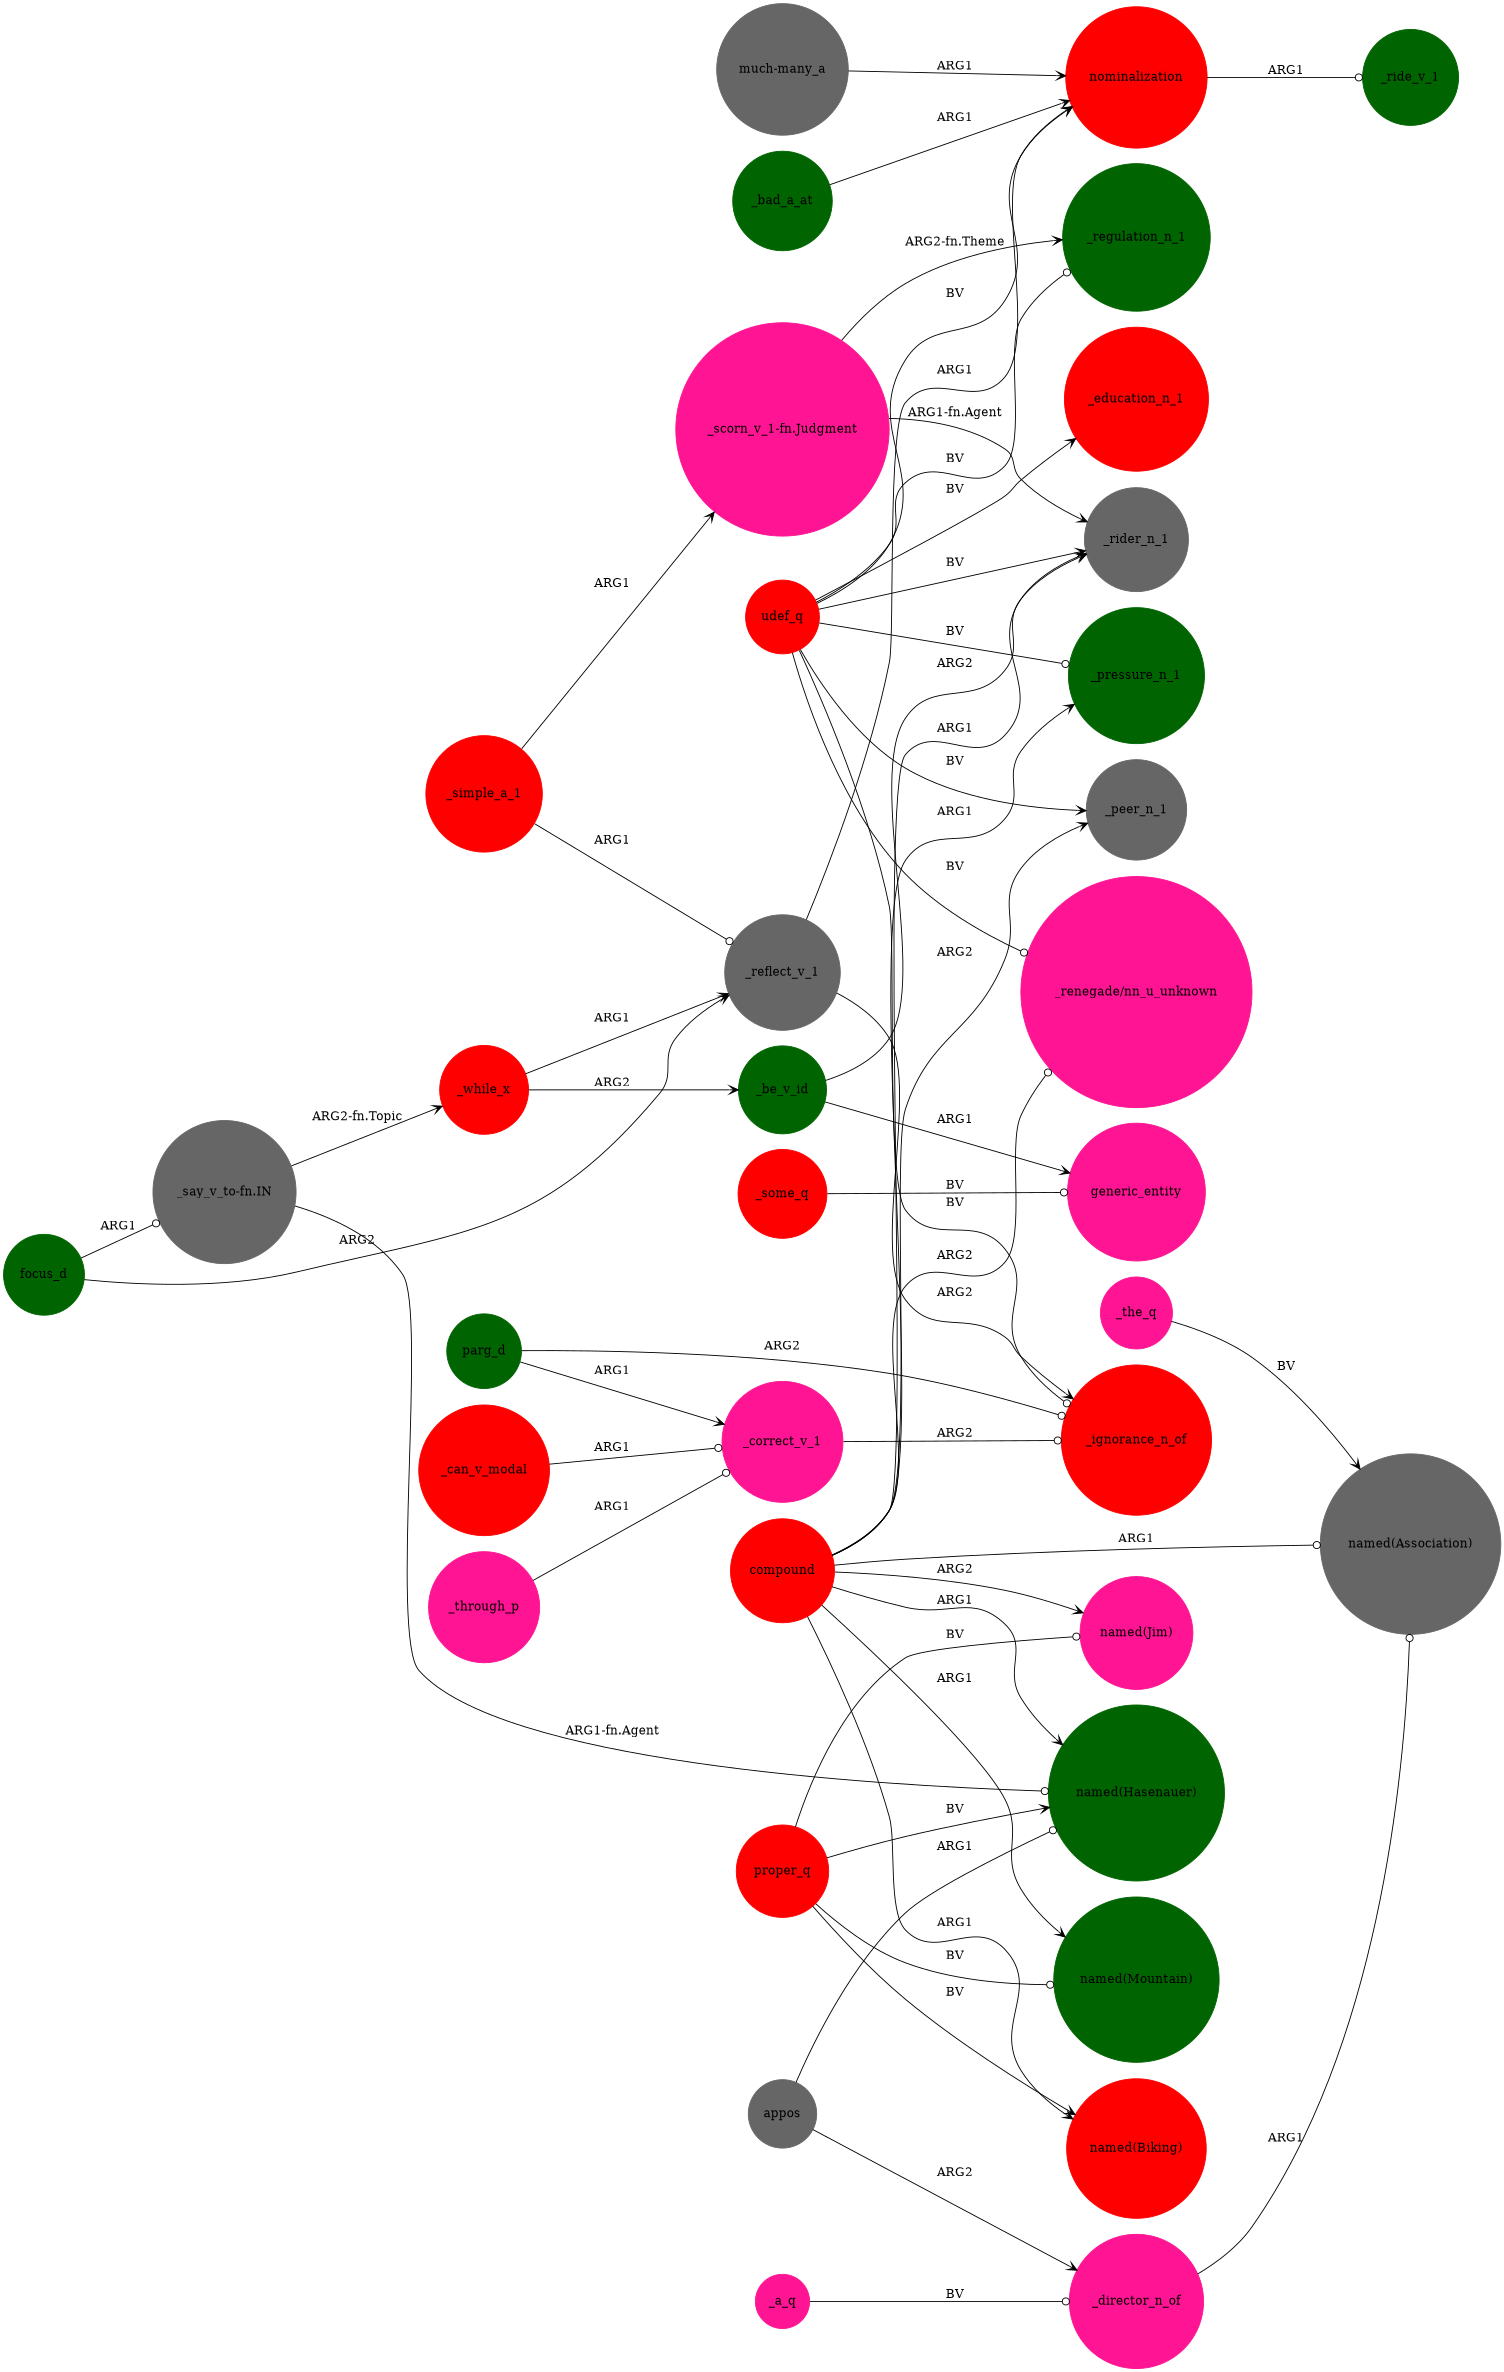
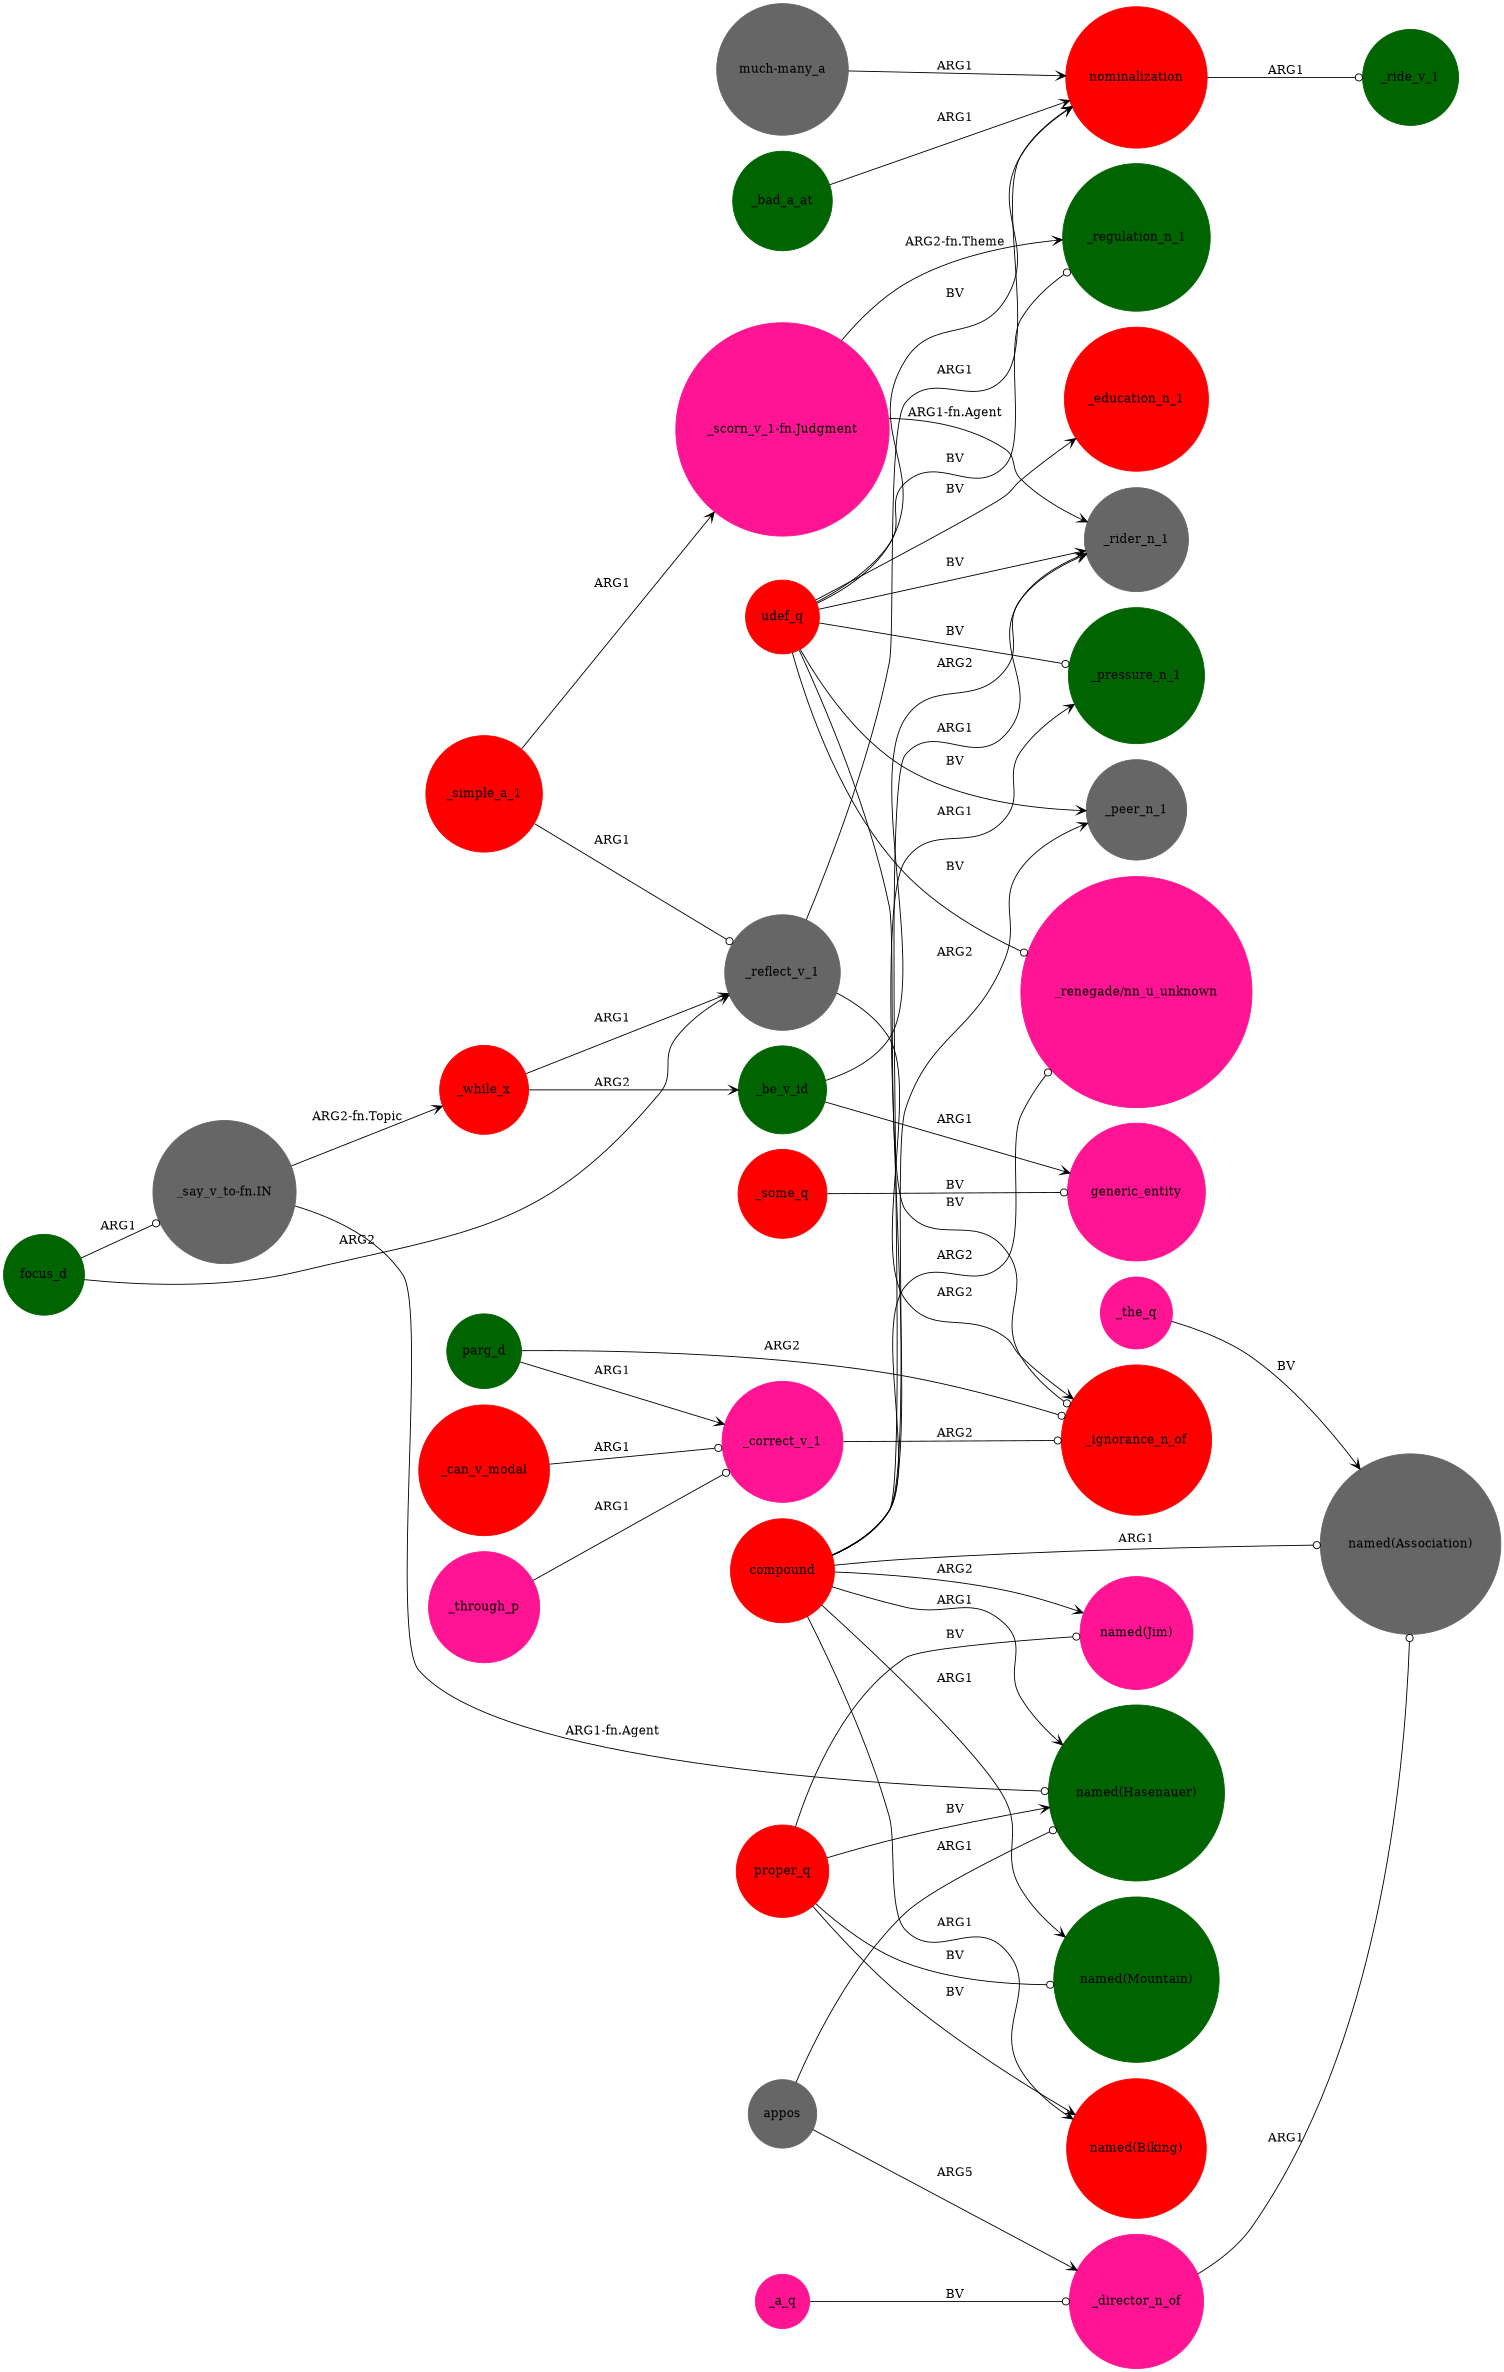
  digraph {
    rankdir=LR
    node [color=red shape=circle style=filled]
    edge [arrowhead=vee]
    _pressure_n_1 [color=darkgreen]
    udef_q
    _ignorance_n_of
    _rider_n_1 [color=gray40]
    _regulation_n_1 [color=darkgreen]
    nominalization
    _education_n_1
    _peer_n_1 [color=gray40]
    "_renegade/nn_u_unknown" [color=deeppink]
    _ride_v_1 [color=darkgreen]
    _reflect_v_1 [color=gray40]
    compound
    "named(Mountain)" [color=darkgreen]
    "named(Jim)" [color=deeppink]
    "named(Hasenauer)" [color=darkgreen]
    "named(Association)" [color=gray40]
    "named(Biking)"
    "_scorn_v_1-fn.Judgment" [color=deeppink]
    _correct_v_1 [color=deeppink]
    _can_v_modal
    _while_x
    _be_v_id [color=darkgreen]
    generic_entity [color=deeppink]
    proper_q
    "much-many_a" [color=gray40]
    parg_d [color=darkgreen]
    _simple_a_1
    _through_p [color=deeppink]
    appos [color=gray40]
    _director_n_of [color=deeppink]
    focus_d [color=darkgreen]
    "_say_v_to-fn.IN" [color=gray40]
    _a_q [color=deeppink]
    _some_q
    _bad_a_at [color=darkgreen]
    _the_q [color=deeppink]
    udef_q -> _pressure_n_1 [arrowhead=odot label=BV]
    udef_q -> _ignorance_n_of [arrowhead=odot label=BV]
    udef_q -> _rider_n_1 [label=BV]
    udef_q -> _regulation_n_1 [arrowhead=odot label=BV]
    udef_q -> nominalization [label=BV]
    udef_q -> _education_n_1 [label=BV]
    udef_q -> _peer_n_1 [label=BV]
    udef_q -> "_renegade/nn_u_unknown" [arrowhead=odot label=BV]
    nominalization -> _ride_v_1 [arrowhead=odot label=ARG1]
    _reflect_v_1 -> _ignorance_n_of [label=ARG2]
    _reflect_v_1 -> nominalization [label=ARG1]
    compound -> _pressure_n_1 [label=ARG1]
    compound -> _rider_n_1 [label=ARG1]
    compound -> _peer_n_1 [label=ARG2]
    compound -> "_renegade/nn_u_unknown" [arrowhead=odot label=ARG2]
    compound -> "named(Mountain)" [label=ARG1]
    compound -> "named(Jim)" [label=ARG2]
    compound -> "named(Hasenauer)" [label=ARG1]
    compound -> "named(Association)" [arrowhead=odot label=ARG1]
    compound -> "named(Biking)" [label=ARG1]
    "_scorn_v_1-fn.Judgment" -> _rider_n_1 [label="ARG1-fn.Agent"]
    "_scorn_v_1-fn.Judgment" -> _regulation_n_1 [label="ARG2-fn.Theme"]
    _correct_v_1 -> _ignorance_n_of [arrowhead=odot label=ARG2]
    _can_v_modal -> _correct_v_1 [arrowhead=odot label=ARG1]
    _while_x -> _reflect_v_1 [label=ARG1]
    _while_x -> _be_v_id [label=ARG2]
    _be_v_id -> _rider_n_1 [label=ARG2]
    _be_v_id -> generic_entity [label=ARG1]
    proper_q -> "named(Mountain)" [arrowhead=odot label=BV]
    proper_q -> "named(Jim)" [arrowhead=odot label=BV]
    proper_q -> "named(Hasenauer)" [label=BV]
    proper_q -> "named(Biking)" [label=BV]
    "much-many_a" -> nominalization [label=ARG1]
    parg_d -> _ignorance_n_of [arrowhead=odot label=ARG2]
    parg_d -> _correct_v_1 [label=ARG1]
    _simple_a_1 -> _reflect_v_1 [arrowhead=odot label=ARG1]
    _simple_a_1 -> "_scorn_v_1-fn.Judgment" [label=ARG1]
    _through_p -> _correct_v_1 [arrowhead=odot label=ARG1]
    appos -> "named(Hasenauer)" [arrowhead=odot label=ARG1]
-   appos -> _director_n_of [label=ARG2]
+   appos -> _director_n_of [label=ARG5]
    _director_n_of -> "named(Association)" [arrowhead=odot label=ARG1]
    focus_d -> _reflect_v_1 [label=ARG2]
    focus_d -> "_say_v_to-fn.IN" [arrowhead=odot label=ARG1]
    "_say_v_to-fn.IN" -> "named(Hasenauer)" [arrowhead=odot label="ARG1-fn.Agent"]
    "_say_v_to-fn.IN" -> _while_x [label="ARG2-fn.Topic"]
    _a_q -> _director_n_of [arrowhead=odot label=BV]
    _some_q -> generic_entity [arrowhead=odot label=BV]
    _bad_a_at -> nominalization [label=ARG1]
    _the_q -> "named(Association)" [label=BV]
  }
